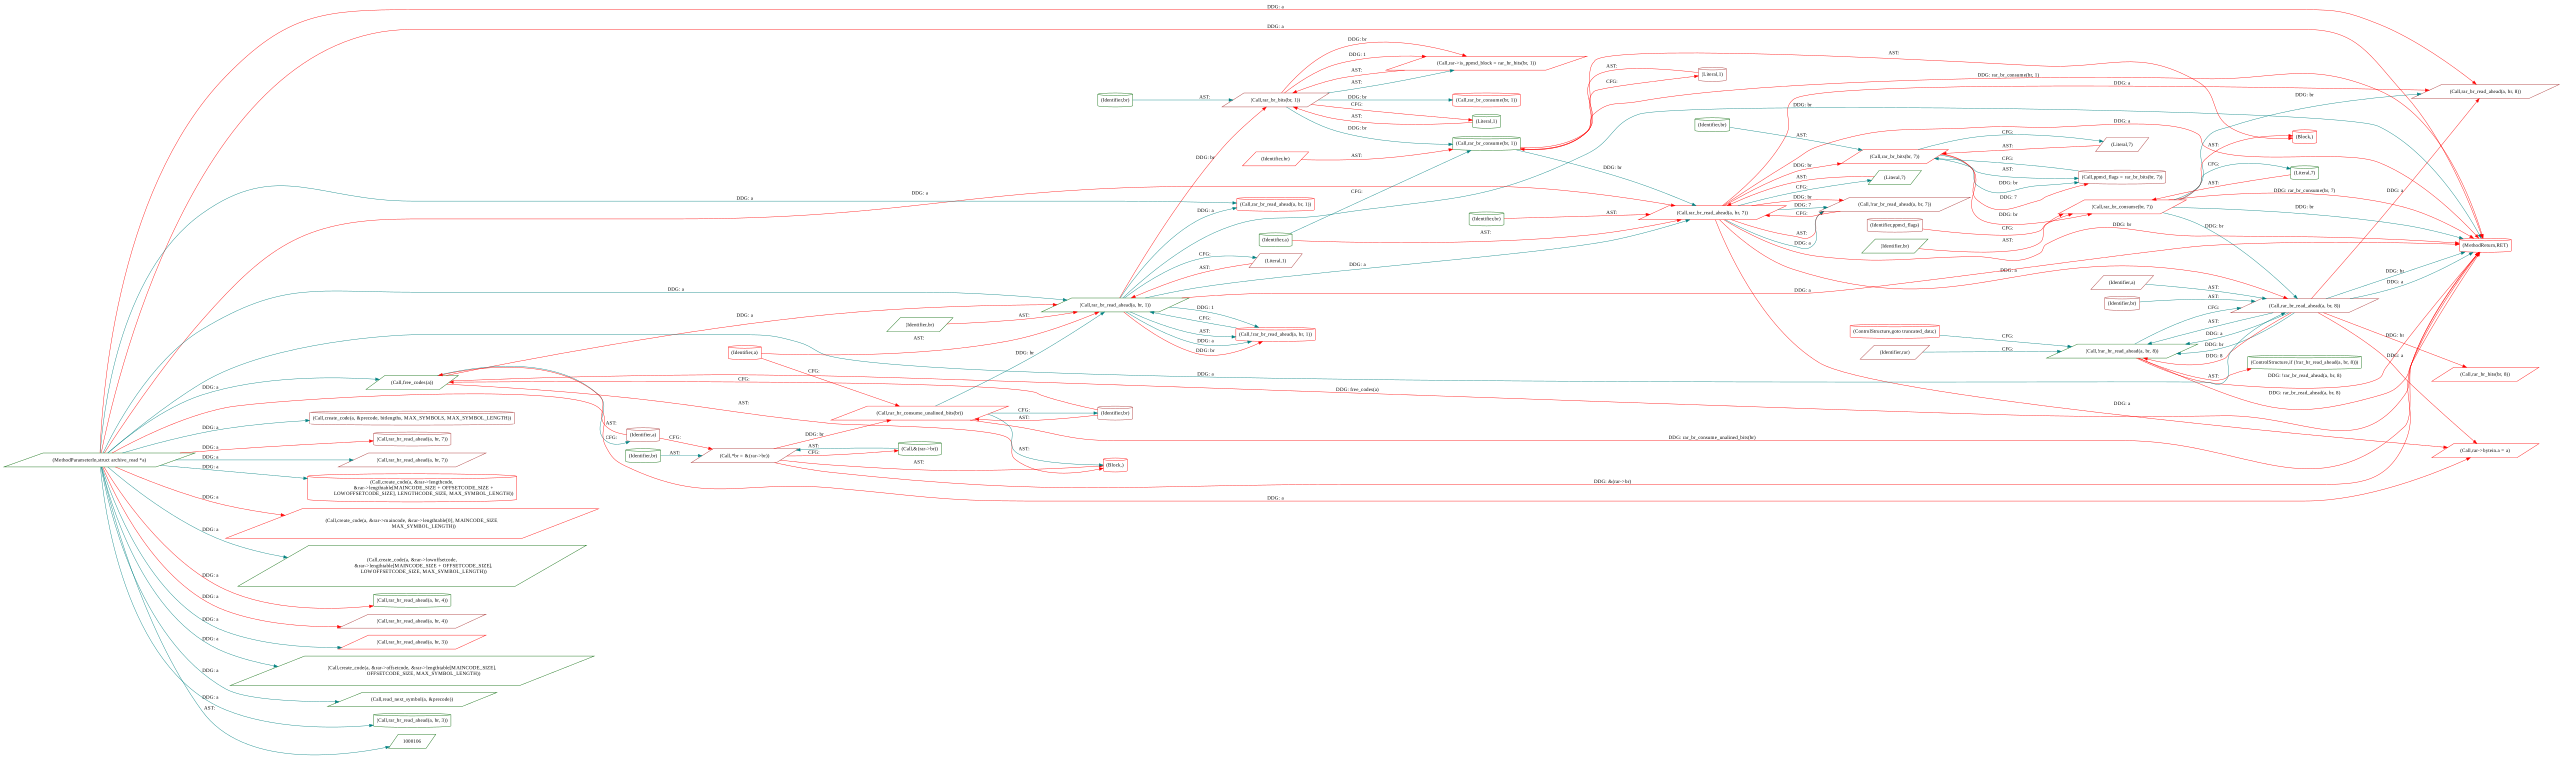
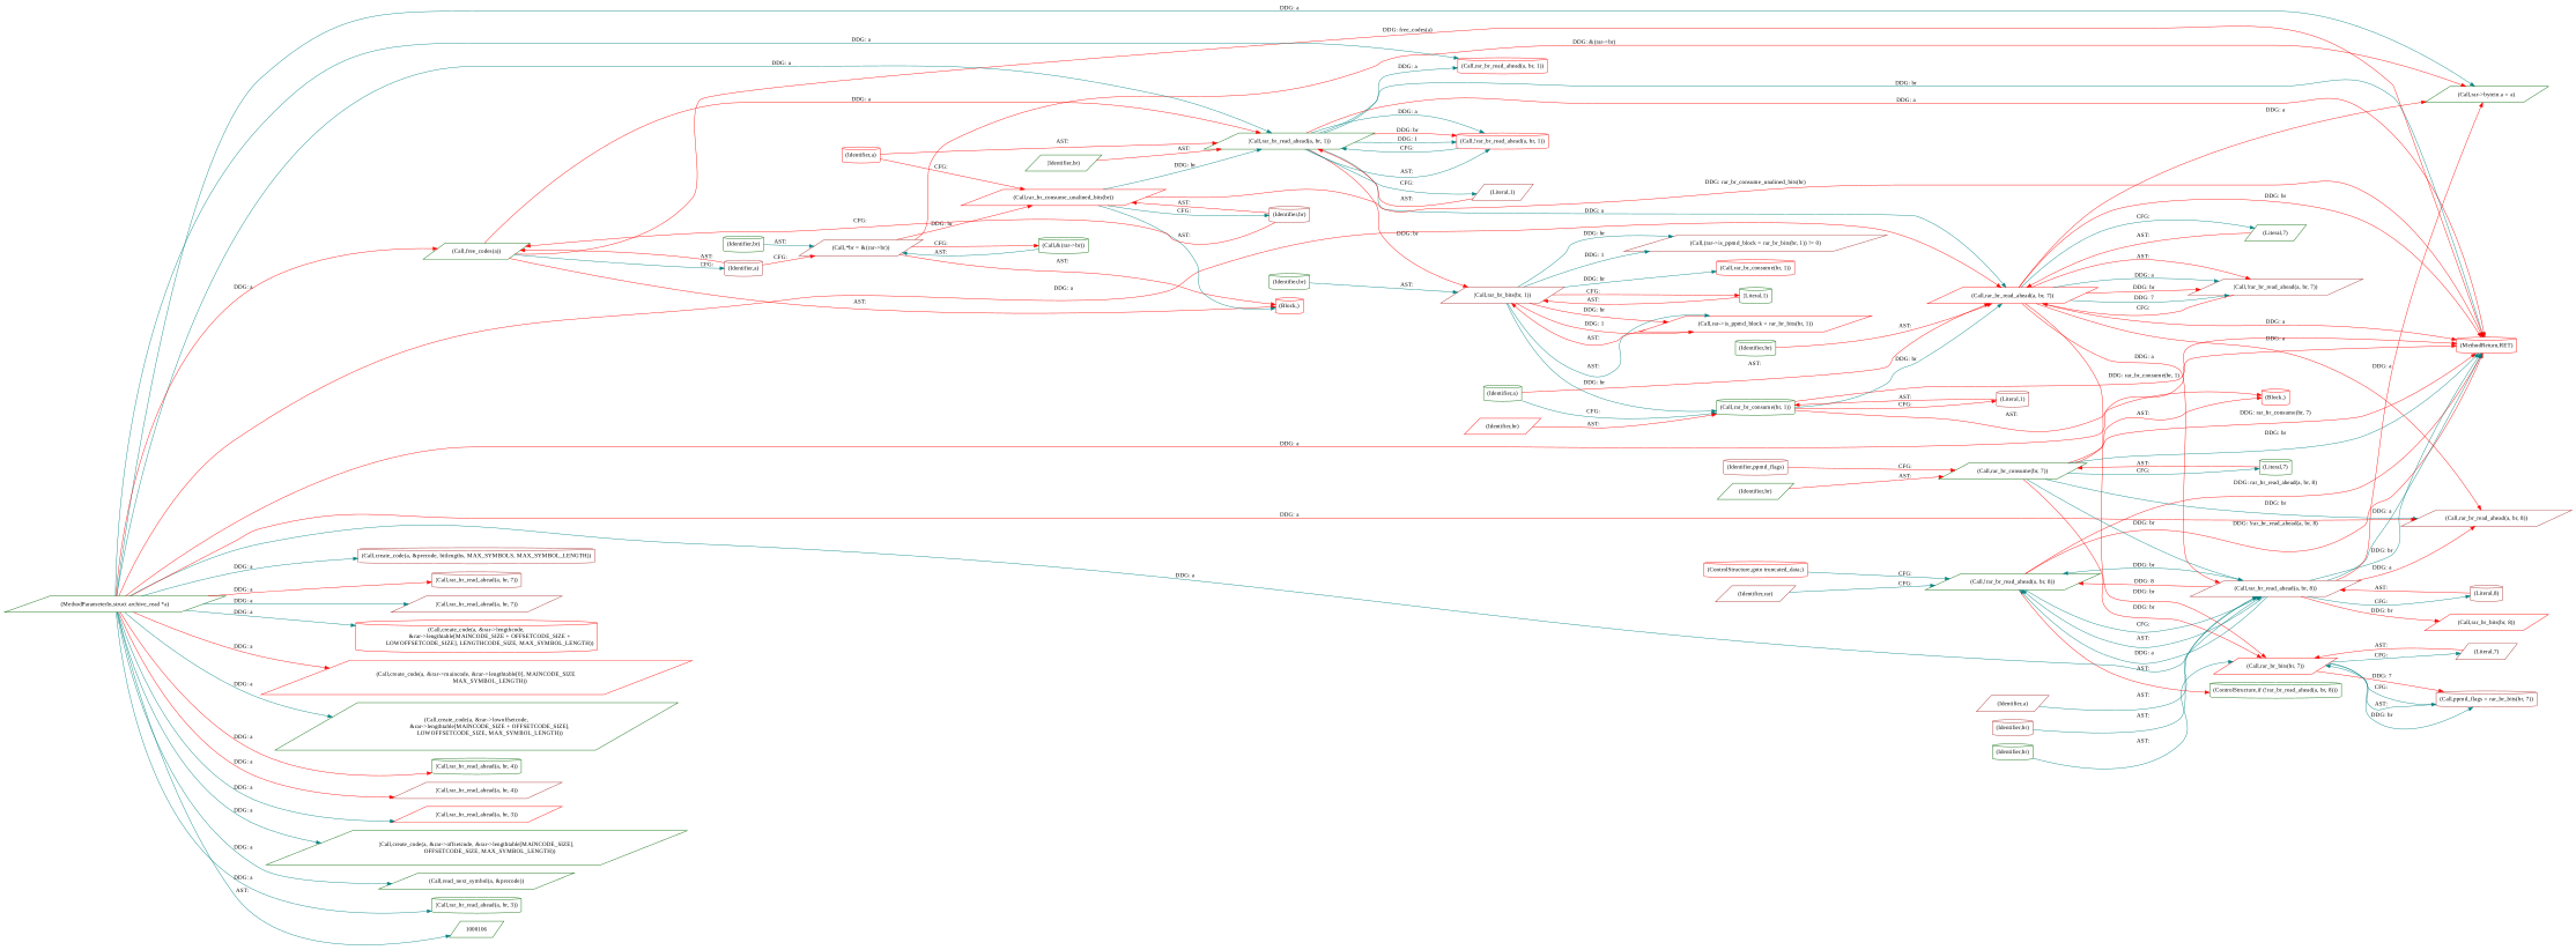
  digraph {
    fontname="Liberation Serif"
    rankdir=LR
    node [color=darkgreen fontname="Liberation Serif" shape=parallelogram]
    edge [color=red fontname="Liberation Serif"]
    n1 [label="(Call,!rar_br_read_ahead(a, br, 8))"]
    n2 [color=brown label="(Call,rar_br_read_ahead(a, br, 8))"]
    n3 [color=red label="(MethodReturn,RET)" shape=cylinder]
    n4 [label="(ControlStructure,if (!rar_br_read_ahead(a, br, 8)))" shape=cylinder]
+   n5 [color=brown label="(Literal,8)" shape=cylinder]
    n6 [color=brown label="(Call,rar_br_read_ahead(a, br, 8))"]
-   n7 [color=red label="(Call,rar->bytein.a = a)"]
+   n7 [label="(Call,rar->bytein.a = a)"]
    n8 [color=red label="(Call,rar_br_bits(br, 8))"]
    n9 [color=red label="(Call,rar_br_read_ahead(a, br, 7))"]
    n10 [color=red label="(Call,rar_br_bits(br, 7))"]
    n11 [label="(Literal,7)"]
    n12 [color=brown label="(Call,!rar_br_read_ahead(a, br, 7))"]
-   n13 [color=red label="(Call,rar_br_consume(br, 7))"]
+   n13 [label="(Call,rar_br_consume(br, 7))"]
    n14 [color=brown label="(Literal,7)"]
    n15 [color=brown label="(Call,ppmd_flags = rar_br_bits(br, 7))" shape=cylinder]
    n16 [label="(Call,rar_br_read_ahead(a, br, 1))"]
    n17 [color=brown label="(Call,rar_br_bits(br, 1))"]
    n18 [color=brown label="(Literal,1)"]
    n19 [color=red label="(Call,rar_br_read_ahead(a, br, 1))" shape=cylinder]
    n20 [color=red label="(Call,!rar_br_read_ahead(a, br, 1))" shape=cylinder]
    n21 [label="(Call,rar_br_consume(br, 1))" shape=cylinder]
+   n22 [color=brown label="(Call,(rar->is_ppmd_block = rar_br_bits(br, 1)) != 0)"]
    n23 [color=red label="(Call,rar_br_consume(br, 1))" shape=cylinder]
    n24 [label="(Literal,1)" shape=cylinder]
    n25 [color=red label="(Call,rar->is_ppmd_block = rar_br_bits(br, 1))"]
    n26 [label="(Call,free_codes(a))"]
    n27 [color=brown label="(Identifier,a)" shape=cylinder]
    n28 [color=red label="(Block,)" shape=cylinder]
    n29 [color=brown label="(Call,*br = &(rar->br))"]
    n30 [label="(MethodParameterIn,struct archive_read *a)"]
    n31 [color=brown label="(Call,create_code(a, &precode, bitlengths, MAX_SYMBOLS, MAX_SYMBOL_LENGTH))" shape=cylinder]
    n32 [color=brown label="(Call,rar_br_read_ahead(a, br, 7))" shape=cylinder]
    n33 [color=brown label="(Call,rar_br_read_ahead(a, br, 7))"]
    n34 [color=red label="(Call,create_code(a, &rar->lengthcode,\n                &rar->lengthtable[MAINCODE_SIZE + OFFSETCODE_SIZE +\n                LOWOFFSETCODE_SIZE], LENGTHCODE_SIZE, MAX_SYMBOL_LENGTH))" shape=cylinder]
    n35 [color=red label="(Call,create_code(a, &rar->maincode, &rar->lengthtable[0], MAINCODE_SIZE,\n                MAX_SYMBOL_LENGTH))"]
    n36 [label="(Call,create_code(a, &rar->lowoffsetcode,\n                &rar->lengthtable[MAINCODE_SIZE + OFFSETCODE_SIZE],\n                LOWOFFSETCODE_SIZE, MAX_SYMBOL_LENGTH))"]
    n37 [label="(Call,rar_br_read_ahead(a, br, 4))" shape=cylinder]
    n38 [color=brown label="(Call,rar_br_read_ahead(a, br, 4))"]
    n39 [color=red label="(Call,rar_br_read_ahead(a, br, 3))"]
    n40 [label="(Call,create_code(a, &rar->offsetcode, &rar->lengthtable[MAINCODE_SIZE],\n                OFFSETCODE_SIZE, MAX_SYMBOL_LENGTH))"]
    n41 [label="(Call,read_next_symbol(a, &precode))"]
    n42 [label="(Call,rar_br_read_ahead(a, br, 3))" shape=cylinder]
    1000106
    n44 [color=red label="(Call,rar_br_consume_unalined_bits(br))"]
    n45 [color=brown label="(Identifier,br)" shape=cylinder]
    n46 [label="(Call,&(rar->br))" shape=cylinder]
    n47 [color=red label="(Block,)" shape=cylinder]
    n48 [color=brown label="(Literal,1)" shape=cylinder]
    n49 [label="(Literal,7)" shape=cylinder]
    n50 [color=brown label="(Identifier,a)"]
    n51 [color=red label="(Identifier,a)" shape=cylinder]
    n52 [label="(Identifier,br)" shape=cylinder]
    n53 [label="(Identifier,br)"]
    n54 [color=brown label="(Identifier,ppmd_flags)" shape=cylinder]
    n55 [label="(Identifier,br)"]
    n56 [color=red label="(ControlStructure,goto truncated_data;)" shape=cylinder]
    n57 [label="(Identifier,br)" shape=cylinder]
    n58 [label="(Identifier,a)" shape=cylinder]
    n59 [color=red label="(Identifier,br)"]
    n60 [color=brown label="(Identifier,br)" shape=cylinder]
    n61 [color=brown label="(Identifier,rar)"]
    n62 [label="(Identifier,br)" shape=cylinder]
    n63 [label="(Identifier,br)" shape=cylinder]
    n1 -> n2 [color=teal label="CFG: "]
    n1 -> n3 [label="DDG: !rar_br_read_ahead(a, br, 8)"]
    n1 -> n3 [label="DDG: rar_br_read_ahead(a, br, 8)"]
    n1 -> n4 [label="AST: "]
    n2 -> n1 [color=teal label="AST: "]
    n2 -> n1 [color=teal label="DDG: a"]
    n2 -> n1 [color=teal label="DDG: br"]
    n2 -> n1 [label="DDG: 8"]
    n2 -> n3 [color=teal label="DDG: br"]
    n2 -> n3 [color=teal label="DDG: a"]
+   n2 -> n5 [color=teal label="CFG: "]
    n2 -> n6 [label="DDG: a"]
    n2 -> n7 [label="DDG: a"]
    n2 -> n8 [label="DDG: br"]
+   n5 -> n2 [label="AST: "]
    n9 -> n2 [label="DDG: a"]
    n9 -> n3 [label="DDG: a"]
    n9 -> n3 [label="DDG: br"]
    n9 -> n6 [label="DDG: a"]
    n9 -> n7 [label="DDG: a"]
    n9 -> n10 [label="DDG: br"]
    n9 -> n11 [color=teal label="CFG: "]
    n9 -> n12 [label="AST: "]
    n9 -> n12 [color=teal label="DDG: a"]
    n9 -> n12 [label="DDG: br"]
    n9 -> n12 [color=teal label="DDG: 7"]
-   n10 -> n13 [label="DDG: br"]
+   n13 -> n10 [label="DDG: br"]
    n10 -> n14 [color=teal label="CFG: "]
    n10 -> n15 [color=teal label="AST: "]
    n10 -> n15 [color=teal label="DDG: br"]
    n10 -> n15 [label="DDG: 7"]
    n11 -> n9 [label="AST: "]
    n12 -> n9 [label="CFG: "]
    n13 -> n2 [color=teal label="DDG: br"]
    n13 -> n3 [label="DDG: rar_br_consume(br, 7)"]
    n13 -> n3 [color=teal label="DDG: br"]
    n13 -> n6 [color=teal label="DDG: br"]
    n13 -> n47 [label="AST: "]
    n13 -> n49 [color=teal label="CFG: "]
    n14 -> n10 [label="AST: "]
    n15 -> n10 [color=teal label="CFG: "]
    n16 -> n3 [color=teal label="DDG: br"]
    n16 -> n3 [label="DDG: a"]
    n16 -> n9 [color=teal label="DDG: a"]
    n16 -> n17 [label="DDG: br"]
    n16 -> n18 [color=teal label="CFG: "]
    n16 -> n19 [color=teal label="DDG: a"]
    n16 -> n20 [color=teal label="AST: "]
    n16 -> n20 [color=teal label="DDG: a"]
    n16 -> n20 [label="DDG: br"]
    n16 -> n20 [color=teal label="DDG: 1"]
    n17 -> n21 [color=teal label="DDG: br"]
+   n17 -> n22 [color=teal label="DDG: br"]
+   n17 -> n22 [color=teal label="DDG: 1"]
    n17 -> n23 [color=teal label="DDG: br"]
    n17 -> n24 [label="CFG: "]
    n17 -> n25 [color=teal label="AST: "]
    n17 -> n25 [label="DDG: br"]
    n17 -> n25 [label="DDG: 1"]
    n18 -> n16 [label="AST: "]
    n20 -> n16 [color=teal label="CFG: "]
    n21 -> n3 [label="DDG: rar_br_consume(br, 1)"]
    n21 -> n9 [color=teal label="DDG: br"]
    n21 -> n47 [label="AST: "]
    n21 -> n48 [label="CFG: "]
    n24 -> n17 [label="AST: "]
    n25 -> n17 [label="AST: "]
    n26 -> n3 [label="DDG: free_codes(a)"]
    n26 -> n16 [label="DDG: a"]
    n26 -> n27 [color=teal label="CFG: "]
    n26 -> n28 [label="AST: "]
    n27 -> n26 [label="AST: "]
    n27 -> n29 [label="CFG: "]
-   n29 -> n3 [label="DDG: &(rar->br)"]
+   n29 -> n7 [label="DDG: &(rar->br)"]
    n29 -> n28 [label="AST: "]
    n29 -> n44 [label="DDG: br"]
    n29 -> n46 [label="CFG: "]
    n30 -> n2 [color=teal label="DDG: a"]
    n30 -> n3 [label="DDG: a"]
    n30 -> n6 [label="DDG: a"]
-   n30 -> n7 [label="DDG: a"]
+   n30 -> n7 [color=teal label="DDG: a"]
    n30 -> n9 [label="DDG: a"]
    n30 -> n16 [color=teal label="DDG: a"]
    n30 -> n19 [color=teal label="DDG: a"]
-   n30 -> n26 [color=teal label="DDG: a"]
+   n30 -> n26 [label="DDG: a"]
    n30 -> n31 [color=teal label="DDG: a"]
    n30 -> n32 [label="DDG: a"]
    n30 -> n33 [color=teal label="DDG: a"]
    n30 -> n34 [color=teal label="DDG: a"]
    n30 -> n35 [label="DDG: a"]
    n30 -> n36 [color=teal label="DDG: a"]
    n30 -> n37 [label="DDG: a"]
    n30 -> n38 [label="DDG: a"]
    n30 -> n39 [color=teal label="DDG: a"]
    n30 -> n40 [color=teal label="DDG: a"]
    n30 -> n41 [color=teal label="DDG: a"]
    n30 -> n42 [color=teal label="DDG: a"]
    n30 -> 1000106 [color=teal label="AST: "]
    n44 -> n3 [label="DDG: rar_br_consume_unalined_bits(br)"]
    n44 -> n16 [color=teal label="DDG: br"]
    n44 -> n28 [color=teal label="AST: "]
    n44 -> n45 [color=teal label="CFG: "]
    n45 -> n26 [label="CFG: "]
    n45 -> n44 [label="AST: "]
    n46 -> n29 [color=teal label="AST: "]
    n48 -> n21 [label="AST: "]
    n49 -> n13 [label="AST: "]
    n50 -> n2 [color=teal label="AST: "]
    n51 -> n16 [label="AST: "]
    n51 -> n44 [label="CFG: "]
    n52 -> n9 [label="AST: "]
    n53 -> n13 [label="AST: "]
    n54 -> n13 [label="CFG: "]
    n55 -> n16 [label="AST: "]
    n56 -> n1 [color=teal label="CFG: "]
    n57 -> n29 [color=teal label="AST: "]
    n58 -> n9 [label="AST: "]
    n58 -> n21 [color=teal label="CFG: "]
    n59 -> n21 [label="AST: "]
    n60 -> n2 [color=teal label="AST: "]
    n61 -> n1 [color=teal label="CFG: "]
    n62 -> n10 [color=teal label="AST: "]
    n63 -> n17 [color=teal label="AST: "]
  }
